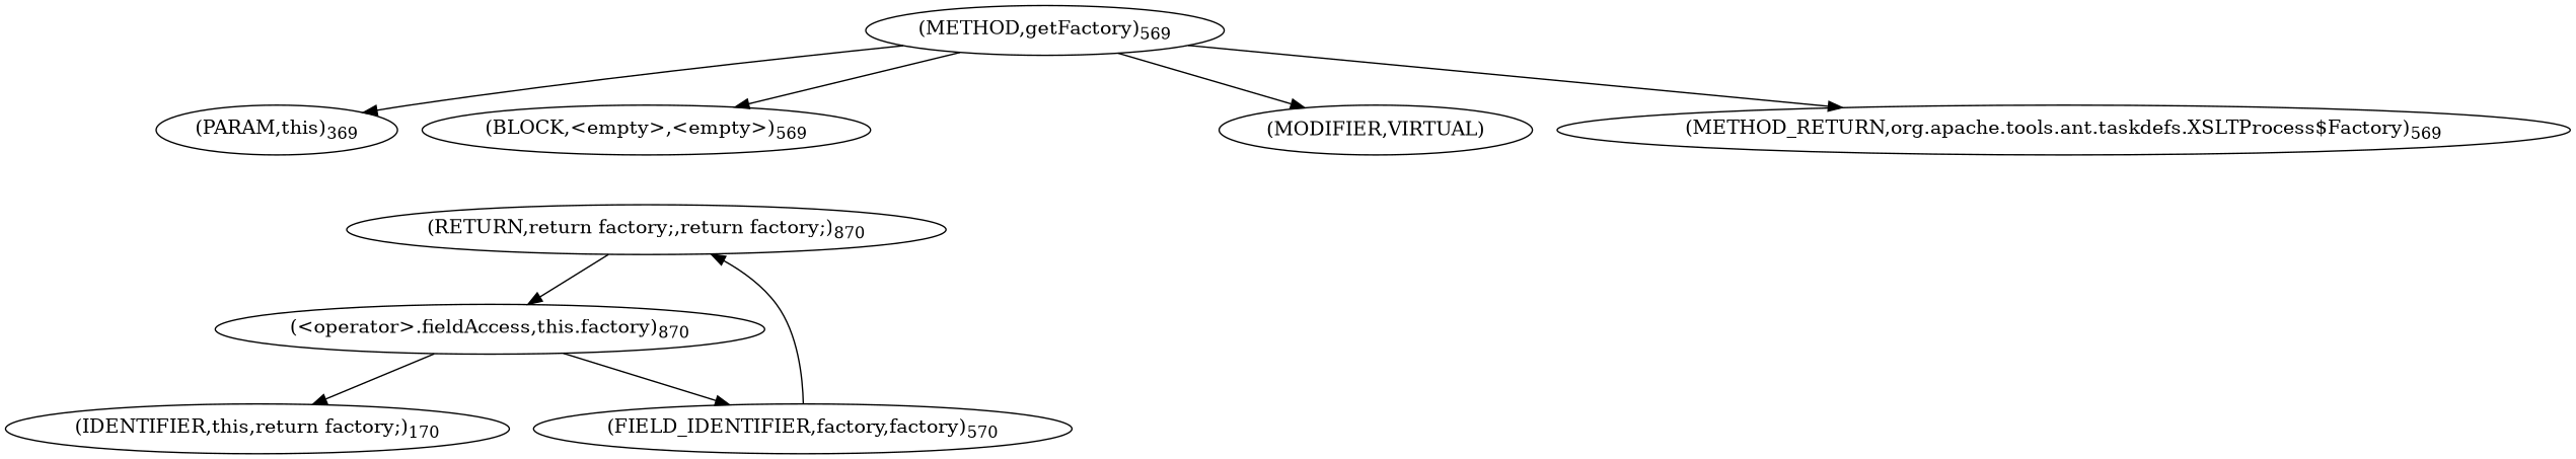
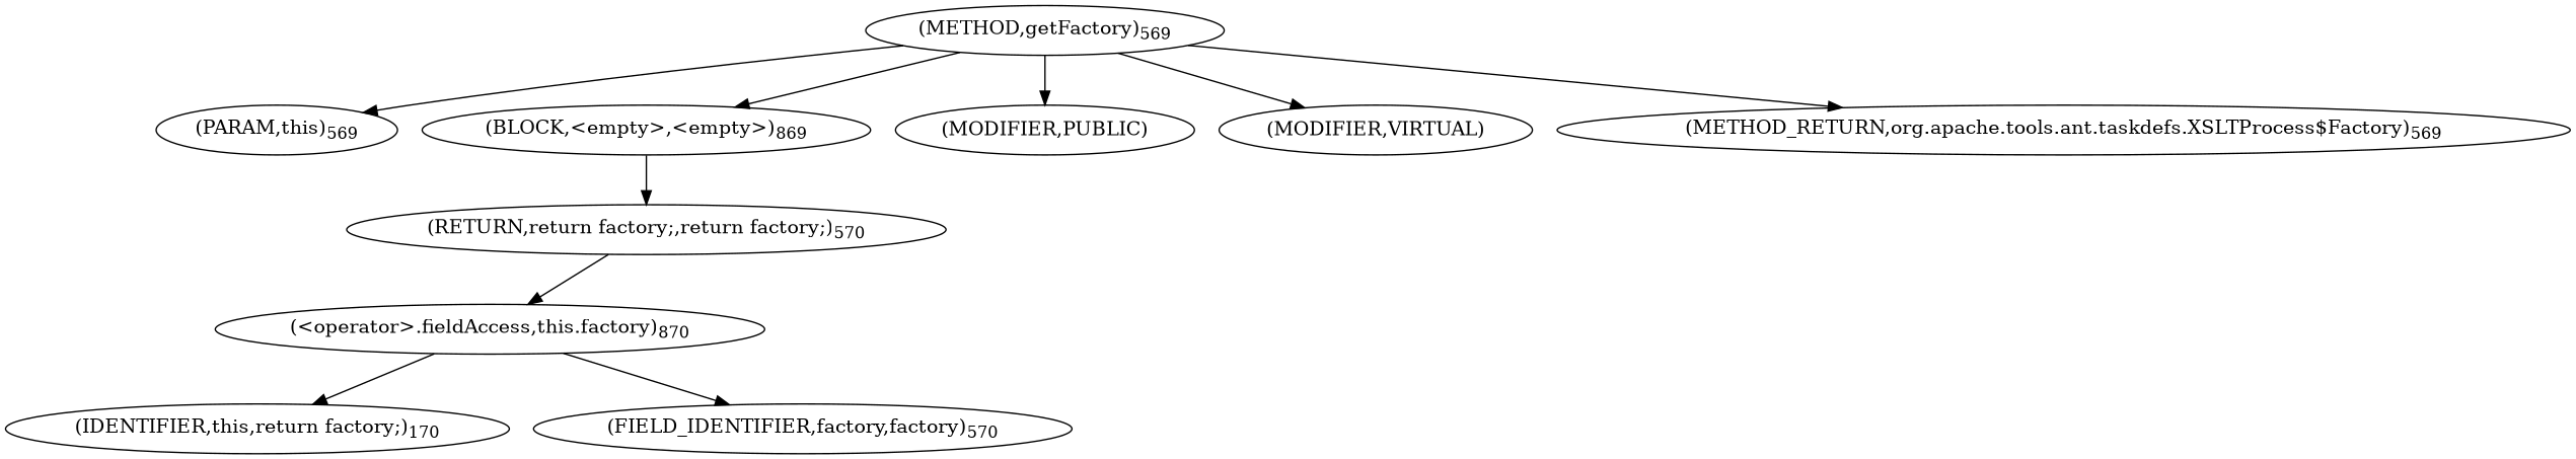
  digraph {
    n1 [label=<(METHOD,getFactory)<SUB>569</SUB>>]
-   n2 [label=<(PARAM,this)<SUB>369</SUB>>]
-   n3 [label=<(BLOCK,&lt;empty&gt;,&lt;empty&gt;)<SUB>569</SUB>>]
+   n2 [label=<(PARAM,this)<SUB>569</SUB>>]
+   n3 [label=<(BLOCK,&lt;empty&gt;,&lt;empty&gt;)<SUB>869</SUB>>]
+   n4 [label=<(MODIFIER,PUBLIC)>]
    n5 [label=<(MODIFIER,VIRTUAL)>]
    n6 [label=<(METHOD_RETURN,org.apache.tools.ant.taskdefs.XSLTProcess$Factory)<SUB>569</SUB>>]
-   n7 [label=<(RETURN,return factory;,return factory;)<SUB>870</SUB>>]
+   n7 [label=<(RETURN,return factory;,return factory;)<SUB>570</SUB>>]
    n8 [label=<(&lt;operator&gt;.fieldAccess,this.factory)<SUB>870</SUB>>]
    n9 [label=<(IDENTIFIER,this,return factory;)<SUB>170</SUB>>]
    n10 [label=<(FIELD_IDENTIFIER,factory,factory)<SUB>570</SUB>>]
    n1 -> n2
    n1 -> n3
+   n1 -> n4
    n1 -> n5
    n1 -> n6
-   n10 -> n7
+   n3 -> n7
    n7 -> n8
    n8 -> n9
    n8 -> n10
  }
